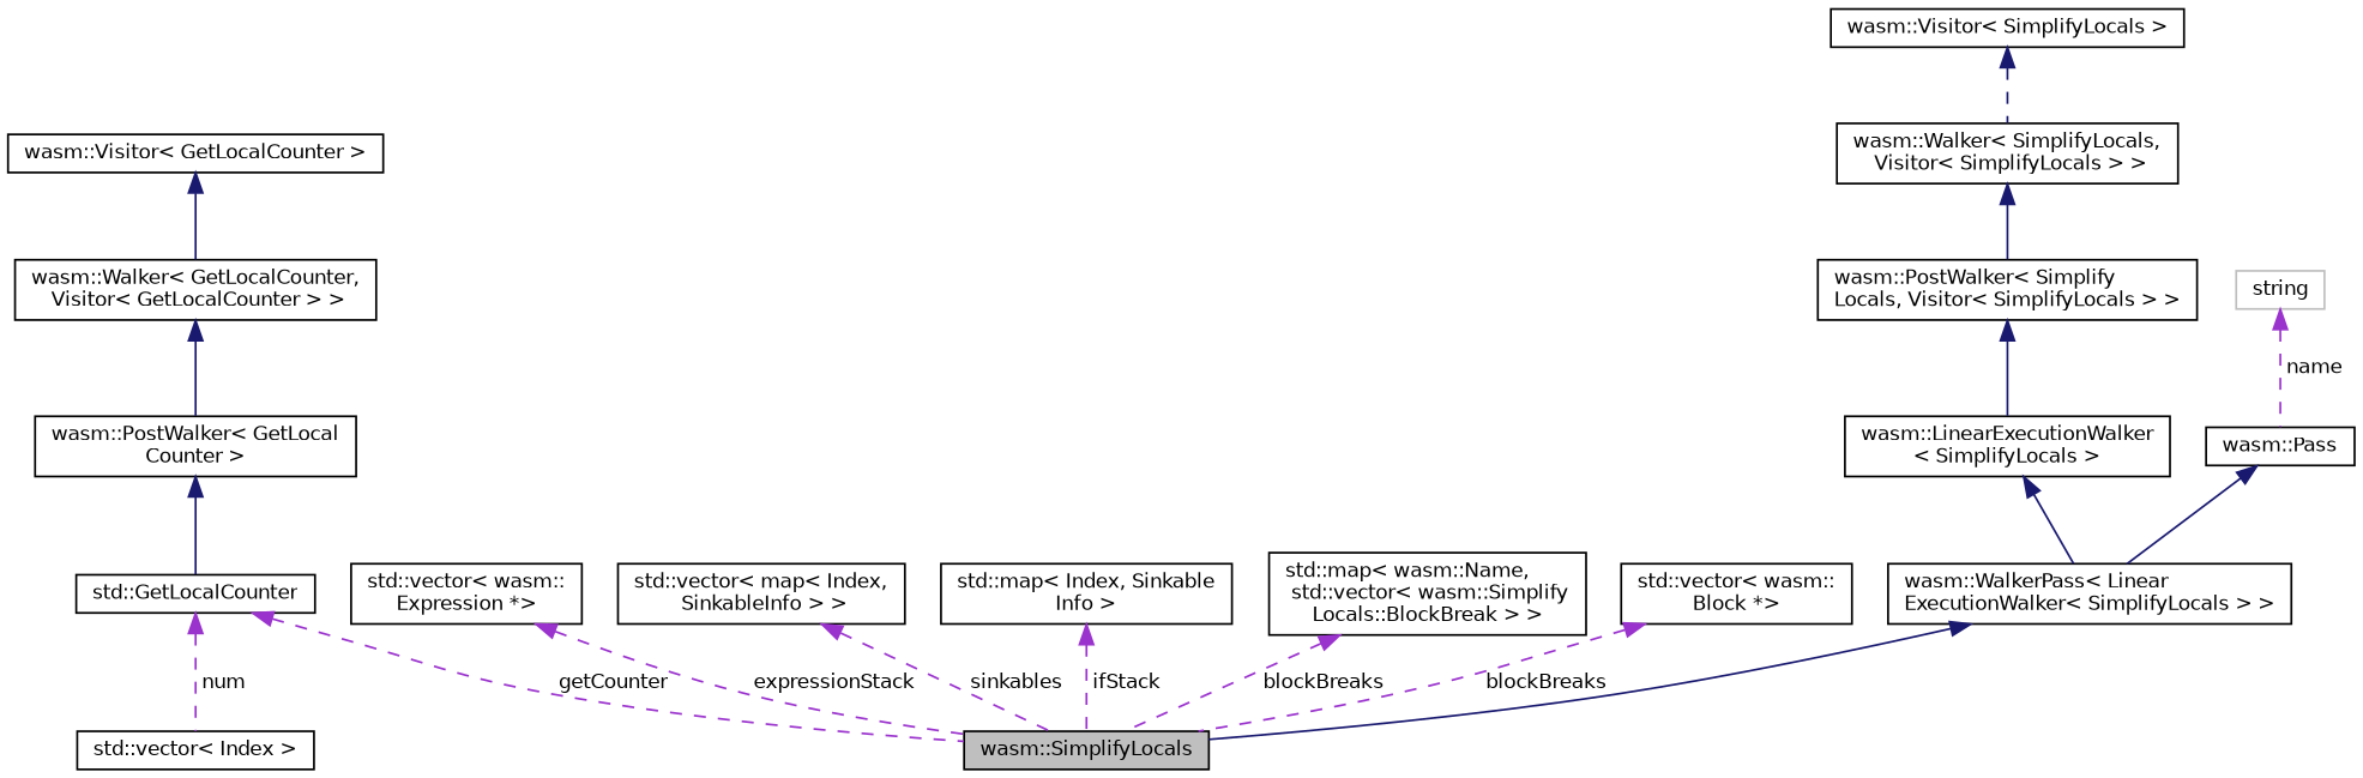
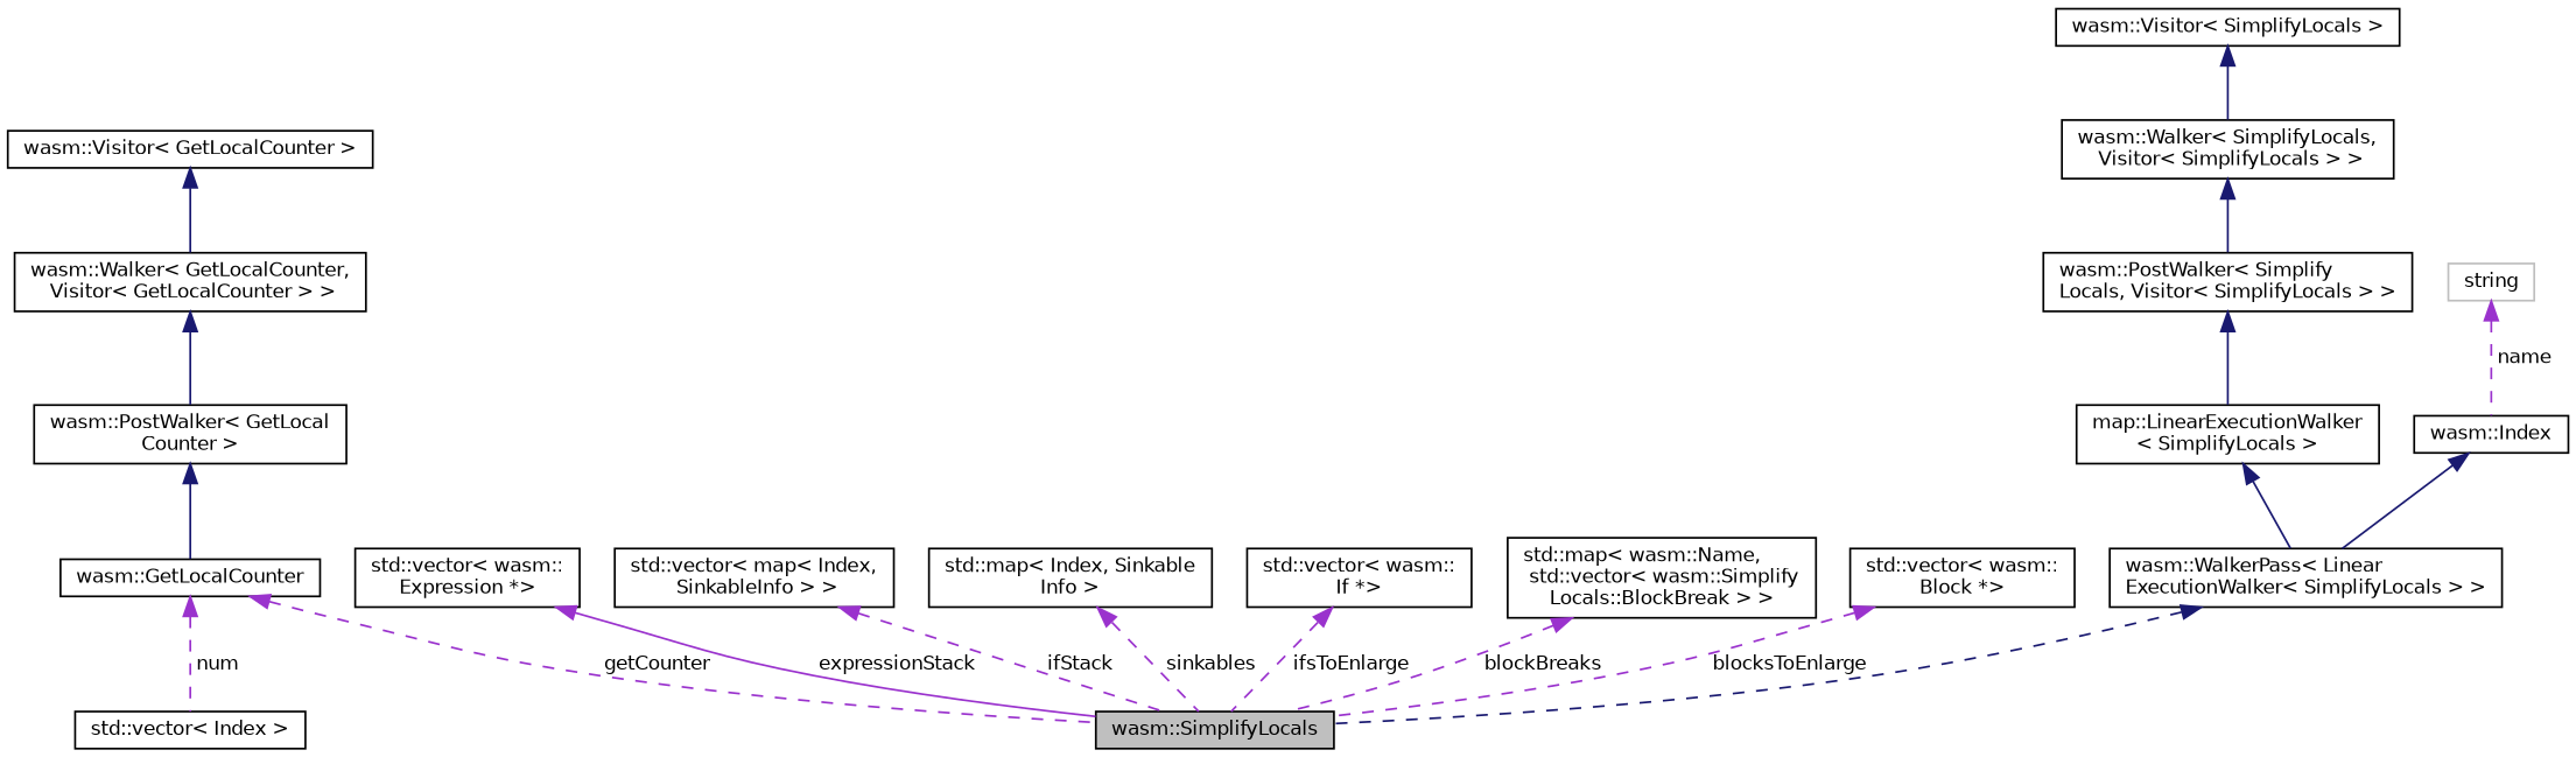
  digraph {
    rankdir=TB
    node [color=black fillcolor=white fontname=Helvetica fontsize=10 shape=record style=filled]
    edge [color=midnightblue dir=back fontname=Helvetica fontsize=10 labelfontname=Helvetica labelfontsize=10 style=solid]
    n1 [fillcolor=grey75 fontcolor=black height=0.2 label="wasm::SimplifyLocals" width=0.4]
    n2 [height=0.2 label="wasm::WalkerPass\< Linear\lExecutionWalker\< SimplifyLocals \> \>" width=0.4]
-   n3 [height=0.2 label="wasm::Pass" width=0.4]
+   n3 [height=0.2 label="wasm::Index" width=0.4]
    n4 [color=grey75 height=0.2 label=string width=0.4]
-   n5 [height=0.2 label="wasm::LinearExecutionWalker\l\< SimplifyLocals \>" width=0.4]
+   n5 [height=0.2 label="map::LinearExecutionWalker\l\< SimplifyLocals \>" width=0.4]
    n6 [height=0.2 label="wasm::PostWalker\< Simplify\lLocals, Visitor\< SimplifyLocals \> \>" width=0.4]
    n7 [height=0.2 label="wasm::Walker\< SimplifyLocals,\l Visitor\< SimplifyLocals \> \>" width=0.4]
    n8 [height=0.2 label="wasm::Visitor\< SimplifyLocals \>" width=0.4]
    n9 [height=0.2 label="std::vector\< wasm::\lExpression *\>" width=0.4]
-   n10 [height=0.2 label="std::GetLocalCounter" width=0.4]
+   n10 [height=0.2 label="wasm::GetLocalCounter" width=0.4]
    n11 [height=0.2 label="std::vector\< Index \>" width=0.4]
    n12 [height=0.2 label="wasm::PostWalker\< GetLocal\lCounter \>" width=0.4]
    n13 [height=0.2 label="wasm::Walker\< GetLocalCounter,\l Visitor\< GetLocalCounter \> \>" width=0.4]
    n14 [height=0.2 label="wasm::Visitor\< GetLocalCounter \>" width=0.4]
    n15 [height=0.2 label="std::vector\< map\< Index,\l SinkableInfo \> \>" width=0.4]
    n16 [height=0.2 label="std::map\< Index, Sinkable\lInfo \>" width=0.4]
+   n17 [height=0.2 label="std::vector\< wasm::\lIf *\>" width=0.4]
    n18 [height=0.2 label="std::map\< wasm::Name,\l std::vector\< wasm::Simplify\lLocals::BlockBreak \> \>" width=0.4]
    n19 [height=0.2 label="std::vector\< wasm::\lBlock *\>" width=0.4]
-   n2 -> n1
+   n2 -> n1 [style=dashed]
    n3 -> n2
    n4 -> n3 [color=darkorchid3 label=" name" style=dashed]
    n5 -> n2
    n6 -> n5
    n7 -> n6
-   n8 -> n7 [style=dashed]
-   n9 -> n1 [color=darkorchid3 label=" expressionStack" style=dashed]
+   n8 -> n7
+   n9 -> n1 [color=darkorchid3 label=" expressionStack"]
    n10 -> n1 [color=darkorchid3 label=" getCounter" style=dashed]
    n10 -> n11 [color=darkorchid3 label=" num" style=dashed]
    n12 -> n10
    n13 -> n12
    n14 -> n13
-   n15 -> n1 [color=darkorchid3 label=" sinkables" style=dashed]
-   n16 -> n1 [color=darkorchid3 label=" ifStack" style=dashed]
+   n15 -> n1 [color=darkorchid3 label=" ifStack" style=dashed]
+   n16 -> n1 [color=darkorchid3 label=" sinkables" style=dashed]
+   n17 -> n1 [color=darkorchid3 label=" ifsToEnlarge" style=dashed]
    n18 -> n1 [color=darkorchid3 label=" blockBreaks" style=dashed]
-   n19 -> n1 [color=darkorchid3 label=" blockBreaks" style=dashed]
+   n19 -> n1 [color=darkorchid3 label=" blocksToEnlarge" style=dashed]
  }
